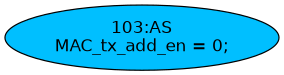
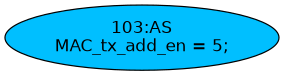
  strict digraph {
    fontname="DejaVu Sans"
-   n1 [ast="<pyverilog.vparser.ast.Assign object at 0x7fdff6fbc910>" def_var="['MAC_tx_add_en']" fillcolor=deepskyblue label="103:AS\nMAC_tx_add_en = 0;" statements="[]" style=filled typ=Assign use_var="[]" fontname="DejaVu Sans"]
+   n1 [ast="<pyverilog.vparser.ast.Assign object at 0x7fdff6fbc910>" def_var="['MAC_tx_add_en']" fillcolor=deepskyblue label="103:AS\nMAC_tx_add_en = 5;" statements="[]" style=filled typ=Assign use_var="[]" fontname="DejaVu Sans"]
  }
